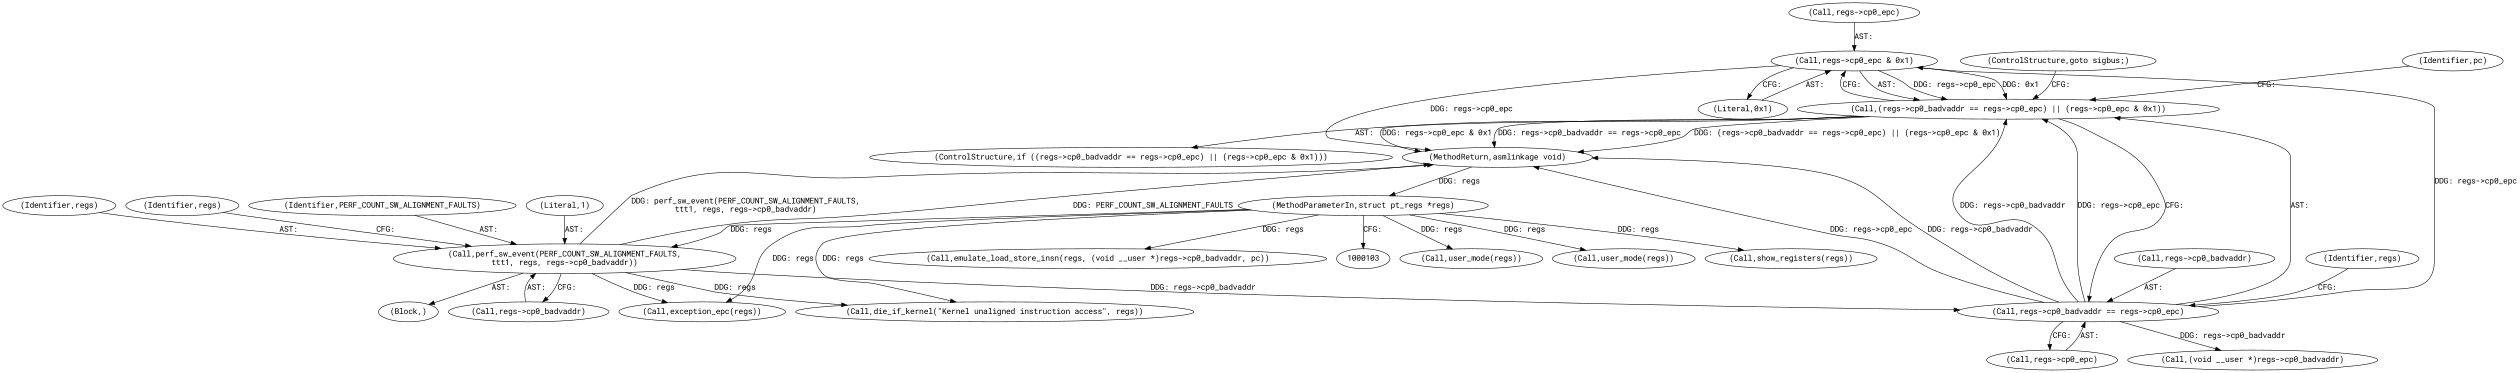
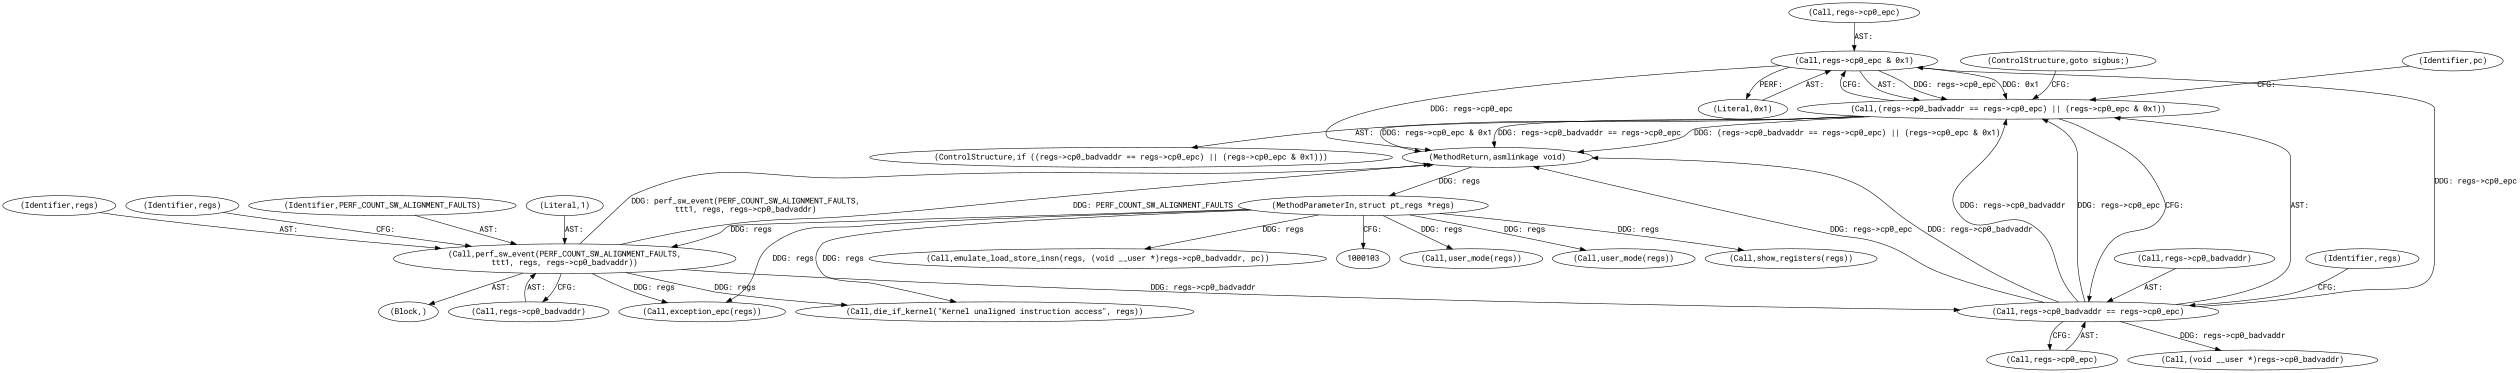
  digraph {
    fontname="Roboto Mono"
    node [fontname="Roboto Mono"]
    edge [fontname="Roboto Mono"]
    n1 [label="(Call,regs->cp0_epc & 0x1)"]
    n2 [label="(Call,(regs->cp0_badvaddr == regs->cp0_epc) || (regs->cp0_epc & 0x1))"]
    n3 [label="(MethodReturn,asmlinkage void)"]
    n4 [label="(Literal,0x1)"]
    n5 [label="(Call,regs->cp0_badvaddr == regs->cp0_epc)"]
    n6 [label="(ControlStructure,if ((regs->cp0_badvaddr == regs->cp0_epc) || (regs->cp0_epc & 0x1)))"]
    n7 [label="(MethodParameterIn,struct pt_regs *regs)"]
    n8 [label="(Call,regs->cp0_epc)"]
    n9 [label="(Call,(void __user *)regs->cp0_badvaddr)"]
    n10 [label="(Call,perf_sw_event(PERF_COUNT_SW_ALIGNMENT_FAULTS,\n\t\t\t1, regs, regs->cp0_badvaddr))"]
    n11 [label="(Call,regs->cp0_badvaddr)"]
    n12 [label="(Call,die_if_kernel(\"Kernel unaligned instruction access\", regs))"]
    n13 [label="(Block,)"]
    n14 [label="(Call,exception_epc(regs))"]
    n15 [label="(Call,user_mode(regs))"]
    n16 [label="(Call,user_mode(regs))"]
    n17 [label="(Call,show_registers(regs))"]
    n18 [label="(Call,emulate_load_store_insn(regs, (void __user *)regs->cp0_badvaddr, pc))"]
    1000103
    n20 [label="(Literal,1)"]
    n21 [label="(Identifier,regs)"]
    n22 [label="(ControlStructure,goto sigbus;)"]
    n23 [label="(Identifier,pc)"]
    n24 [label="(Call,regs->cp0_badvaddr)"]
    n25 [label="(Identifier,regs)"]
    n26 [label="(Identifier,regs)"]
    n27 [label="(Identifier,PERF_COUNT_SW_ALIGNMENT_FAULTS)"]
    n28 [label="(Call,regs->cp0_epc)"]
    n1 -> n2 [label="AST: "]
    n1 -> n2 [label="DDG: regs->cp0_epc"]
    n1 -> n2 [label="DDG: 0x1"]
    n1 -> n3 [label="DDG: regs->cp0_epc"]
-   n1 -> n4 [label="CFG: "]
+   n1 -> n4 [label="PERF: "]
    n2 -> n1 [label="CFG: "]
    n2 -> n3 [label="DDG: regs->cp0_badvaddr == regs->cp0_epc"]
    n2 -> n3 [label="DDG: (regs->cp0_badvaddr == regs->cp0_epc) || (regs->cp0_epc & 0x1)"]
    n2 -> n3 [label="DDG: regs->cp0_epc & 0x1"]
    n2 -> n5 [label="CFG: "]
    n2 -> n6 [label="AST: "]
    n3 -> n7 [label="DDG: regs"]
    n4 -> n1 [label="AST: "]
    n5 -> n1 [label="DDG: regs->cp0_epc"]
    n5 -> n2 [label="AST: "]
    n5 -> n2 [label="DDG: regs->cp0_badvaddr"]
    n5 -> n2 [label="DDG: regs->cp0_epc"]
    n5 -> n3 [label="DDG: regs->cp0_badvaddr"]
    n5 -> n3 [label="DDG: regs->cp0_epc"]
    n5 -> n8 [label="CFG: "]
    n5 -> n9 [label="DDG: regs->cp0_badvaddr"]
    n7 -> n10 [label="DDG: regs"]
    n7 -> n12 [label="DDG: regs"]
    n7 -> n14 [label="DDG: regs"]
    n7 -> n15 [label="DDG: regs"]
    n7 -> n16 [label="DDG: regs"]
    n7 -> n17 [label="DDG: regs"]
    n7 -> n18 [label="DDG: regs"]
    n7 -> 1000103 [label="CFG: "]
    n8 -> n5 [label="AST: "]
    n10 -> n3 [label="DDG: perf_sw_event(PERF_COUNT_SW_ALIGNMENT_FAULTS,\n\t\t\t1, regs, regs->cp0_badvaddr)"]
    n10 -> n3 [label="DDG: PERF_COUNT_SW_ALIGNMENT_FAULTS"]
    n10 -> n5 [label="DDG: regs->cp0_badvaddr"]
    n10 -> n11 [label="CFG: "]
    n10 -> n12 [label="DDG: regs"]
    n10 -> n13 [label="AST: "]
    n10 -> n14 [label="DDG: regs"]
    n11 -> n10 [label="AST: "]
    n20 -> n10 [label="AST: "]
    n21 -> n5 [label="CFG: "]
    n22 -> n2 [label="CFG: "]
    n23 -> n2 [label="CFG: "]
    n24 -> n5 [label="AST: "]
    n25 -> n10 [label="AST: "]
    n26 -> n10 [label="CFG: "]
    n27 -> n10 [label="AST: "]
    n28 -> n1 [label="AST: "]
  }
